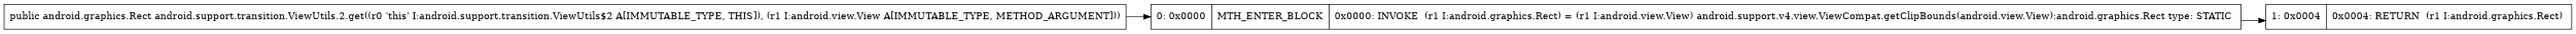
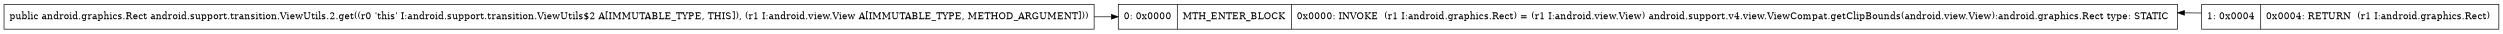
  digraph {
    rankdir=LR
    node [shape=record]
    n1 [label="{0\:\ 0x0000|MTH_ENTER_BLOCK\l|0x0000: INVOKE  (r1 I:android.graphics.Rect) = (r1 I:android.view.View) android.support.v4.view.ViewCompat.getClipBounds(android.view.View):android.graphics.Rect type: STATIC \l}"]
    n2 [label="{1\:\ 0x0004|0x0004: RETURN  (r1 I:android.graphics.Rect) \l}"]
    n3 [label="{public android.graphics.Rect android.support.transition.ViewUtils.2.get((r0 'this' I:android.support.transition.ViewUtils$2 A[IMMUTABLE_TYPE, THIS]), (r1 I:android.view.View A[IMMUTABLE_TYPE, METHOD_ARGUMENT])) }"]
-   n1 -> n2
+   n2 -> n1
    n3 -> n1
  }
